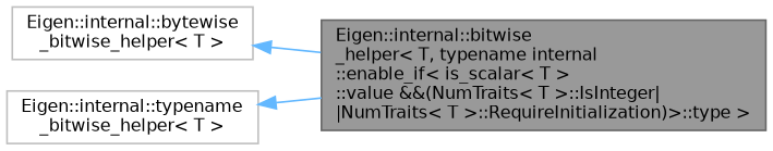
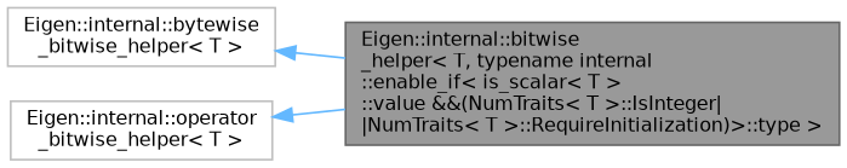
  digraph {
    rankdir=LR
    node [color=grey75 fillcolor=white fontname=Helvetica fontsize=10 shape=box style=filled]
    edge [color=steelblue1 dir=back fontname=Helvetica fontsize=10 labelfontname=Helvetica labelfontsize=10 style=solid]
    n1 [color=gray40 fillcolor=grey60 fontcolor=black height=0.2 label="Eigen::internal::bitwise\l_helper\< T, typename internal\l::enable_if\< is_scalar\< T \>\l::value &&(NumTraits\< T \>::IsInteger\|\l\|NumTraits\< T \>::RequireInitialization)\>::type \>" width=0.4]
    n2 [height=0.2 label="Eigen::internal::bytewise\l_bitwise_helper\< T \>" width=0.4]
-   n3 [height=0.2 label="Eigen::internal::typename\l_bitwise_helper\< T \>" width=0.4]
+   n3 [height=0.2 label="Eigen::internal::operator\l_bitwise_helper\< T \>" width=0.4]
    n2 -> n1
    n3 -> n1
  }
